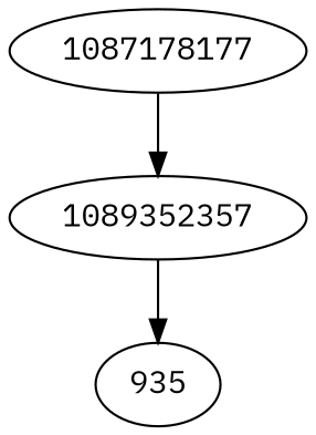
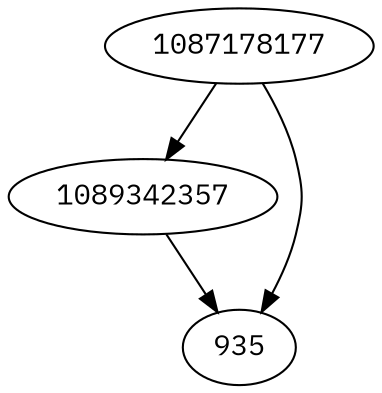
  strict digraph {
    fontname="IBM Plex Mono"
    node [fontname="IBM Plex Mono"]
    edge [fontname="IBM Plex Mono"]
    n1 [label=1087178177]
-   1089342357 [label=1089352357]
+   1089342357
    935
    n1 -> 1089342357
+   n1 -> 935
    1089342357 -> 935
  }
